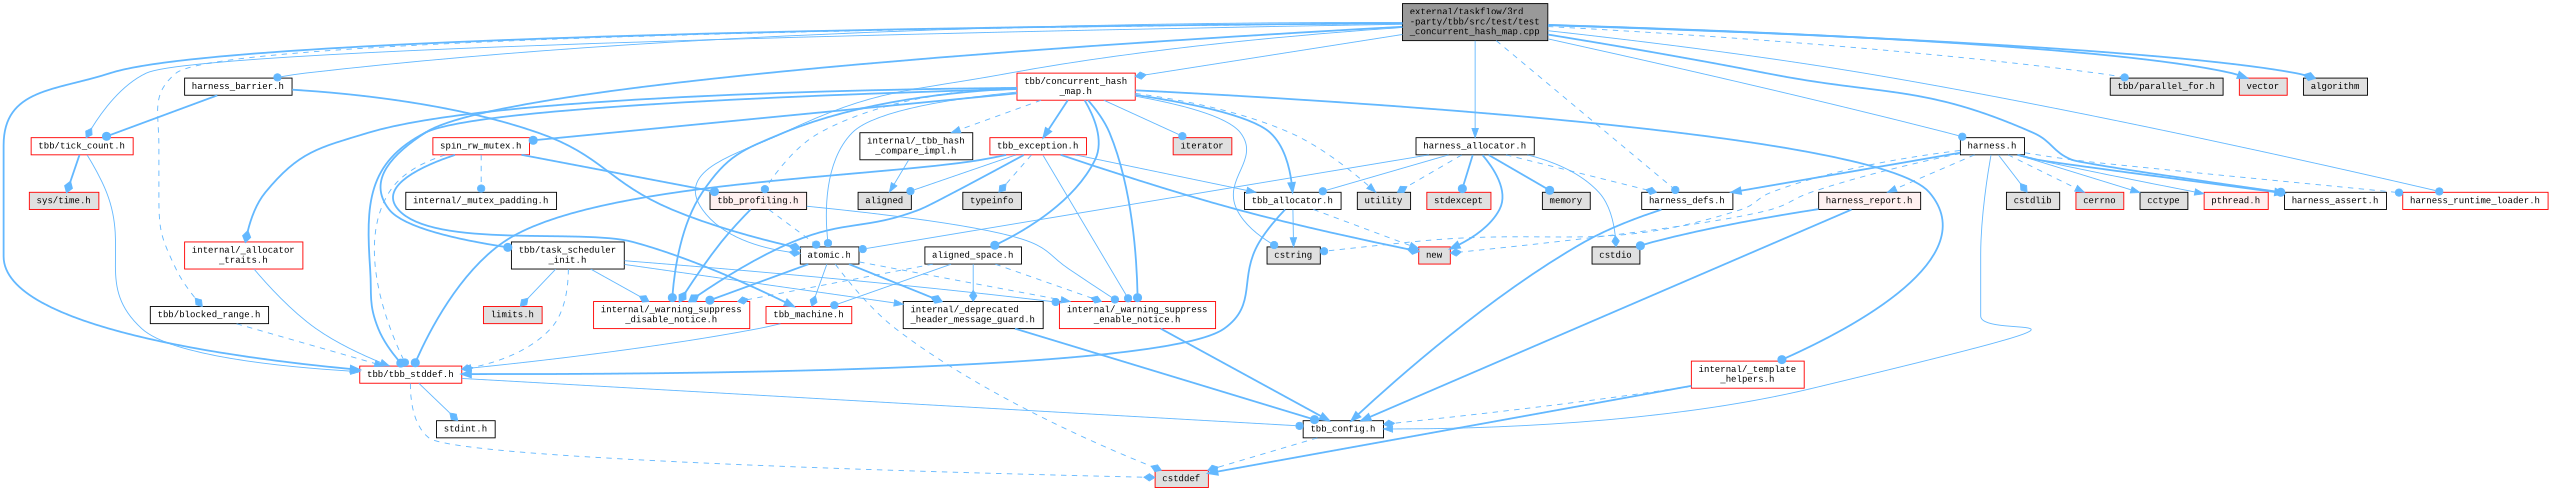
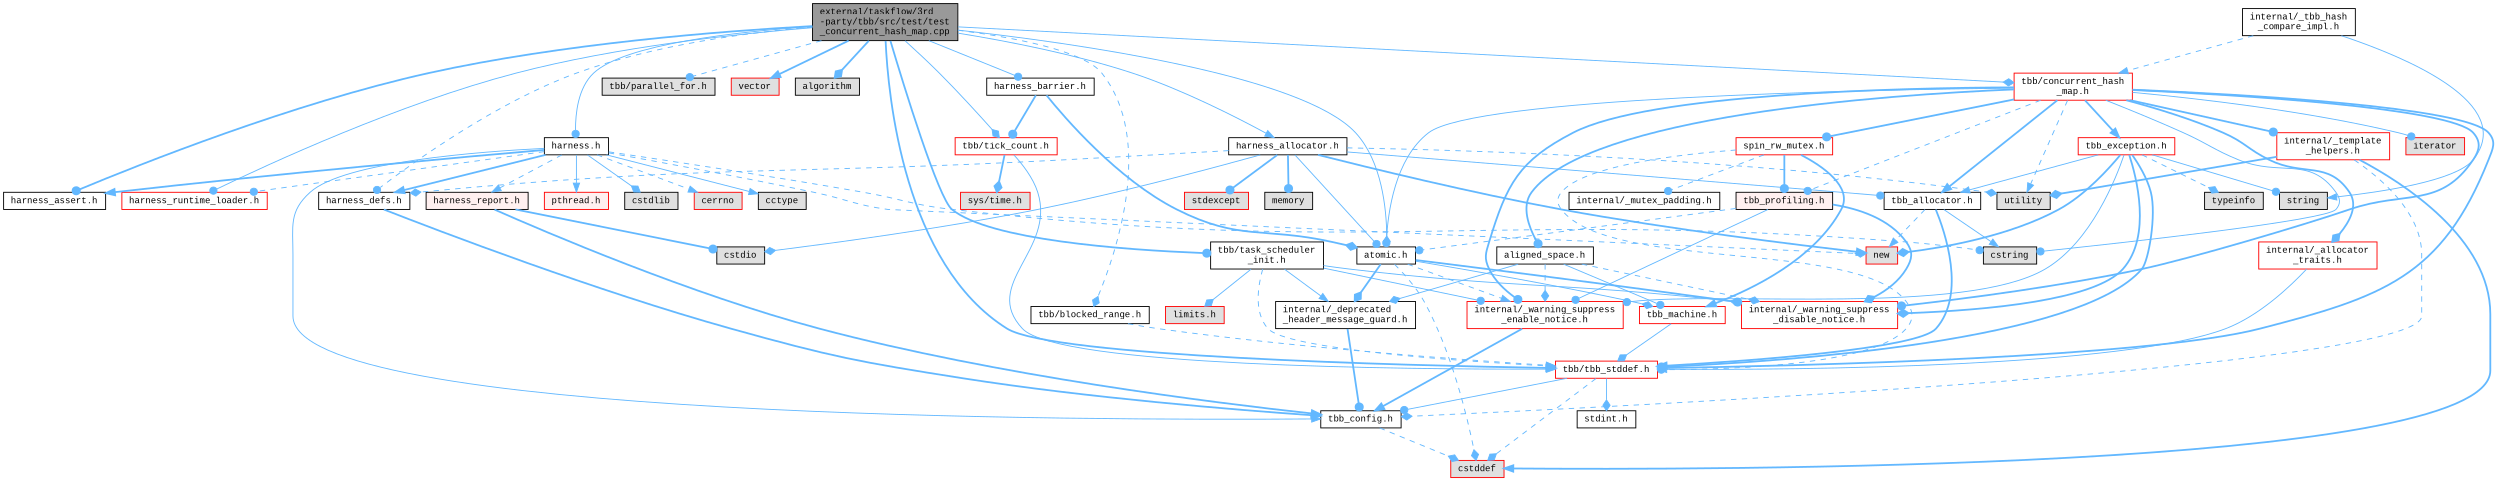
  digraph {
    fontname="Liberation Mono"
    node [color=black fillcolor=white fontname="Liberation Mono" fontsize=10 shape=box style=filled]
    edge [arrowhead=dot color=steelblue1 fontname="Liberation Mono" fontsize=10 labelfontname=Helvetica labelfontsize=10 style=bold]
    n1 [fillcolor=grey60 fontcolor=black height=0.2 label="external/taskflow/3rd\l-party/tbb/src/test/test\l_concurrent_hash_map.cpp" width=0.4]
    n2 [color=red height=0.2 label="tbb/tbb_stddef.h" width=0.4]
    n3 [height=0.2 label="harness_assert.h" width=0.4]
    n4 [color=red height=0.2 label="tbb/concurrent_hash\l_map.h" width=0.4]
    n5 [height=0.2 label="atomic.h" width=0.4]
    n6 [color=red height=0.2 label="harness_runtime_loader.h" width=0.4]
    n7 [fillcolor="#E0E0E0" height=0.2 label="tbb/parallel_for.h" width=0.4]
    n8 [height=0.2 label="tbb/blocked_range.h" width=0.4]
    n9 [color=red height=0.2 label="tbb/tick_count.h" width=0.4]
    n10 [height=0.2 label="harness.h" width=0.4]
    n11 [height=0.2 label="harness_defs.h" width=0.4]
    n12 [height=0.2 label="harness_allocator.h" width=0.4]
    n13 [height=0.2 label="harness_barrier.h" width=0.4]
    n14 [color=red fillcolor="#E0E0E0" height=0.2 label=vector width=0.4]
    n15 [fillcolor="#E0E0E0" height=0.2 label=algorithm width=0.4]
    n16 [height=0.2 label="tbb/task_scheduler\l_init.h" width=0.4]
    n17 [height=0.2 label="tbb_config.h" width=0.4]
    n18 [color=red fillcolor="#E0E0E0" height=0.2 label=cstddef width=0.4]
    n19 [height=0.2 label="stdint.h" width=0.4]
    n20 [color=red height=0.2 label="internal/_warning_suppress\l_enable_notice.h" width=0.4]
    n21 [color=red fillcolor="#E0E0E0" height=0.2 label=iterator width=0.4]
    n22 [fillcolor="#E0E0E0" height=0.2 label=utility width=0.4]
    n23 [fillcolor="#E0E0E0" height=0.2 label=cstring width=0.4]
    n24 [height=0.2 label="tbb_allocator.h" width=0.4]
    n25 [color=red height=0.2 label="spin_rw_mutex.h" width=0.4]
    n26 [fillcolor="#FFF0F0" height=0.2 label="tbb_profiling.h" width=0.4]
    n27 [color=red height=0.2 label="internal/_warning_suppress\l_disable_notice.h" width=0.4]
    n28 [color=red height=0.2 label="tbb_exception.h" width=0.4]
    n29 [height=0.2 label="aligned_space.h" width=0.4]
    n30 [height=0.2 label="internal/_tbb_hash\l_compare_impl.h" width=0.4]
    n31 [color=red height=0.2 label="internal/_template\l_helpers.h" width=0.4]
    n32 [color=red height=0.2 label="internal/_allocator\l_traits.h" width=0.4]
    n33 [color=red height=0.2 label="tbb_machine.h" width=0.4]
    n34 [height=0.2 label="internal/_deprecated\l_header_message_guard.h" width=0.4]
    n35 [color=red fillcolor="#E0E0E0" height=0.2 label="sys/time.h" width=0.4]
    n36 [color=red fillcolor="#E0E0E0" height=0.2 label=new width=0.4]
    n37 [fillcolor="#E0E0E0" height=0.2 label=cstdlib width=0.4]
    n38 [color=red fillcolor="#E0E0E0" height=0.2 label=cerrno width=0.4]
    n39 [fillcolor="#E0E0E0" height=0.2 label=cctype width=0.4]
    n40 [color=red fillcolor="#FFF0F0" height=0.2 label="pthread.h" width=0.4]
    n41 [fillcolor="#FFF0F0" height=0.2 label="harness_report.h" width=0.4]
    n42 [fillcolor="#E0E0E0" height=0.2 label=cstdio width=0.4]
    n43 [fillcolor="#E0E0E0" height=0.2 label=memory width=0.4]
    n44 [color=red fillcolor="#E0E0E0" height=0.2 label=stdexcept width=0.4]
    n45 [color=red fillcolor="#E0E0E0" height=0.2 label="limits.h" width=0.4]
    n46 [height=0.2 label="internal/_mutex_padding.h" width=0.4]
-   n47 [fillcolor="#E0E0E0" height=0.2 label=aligned width=0.4]
+   n47 [fillcolor="#E0E0E0" height=0.2 label=string width=0.4]
    n48 [fillcolor="#E0E0E0" height=0.2 label=typeinfo width=0.4]
    n1 -> n2 [arrowhead=normal]
    n1 -> n3
    n1 -> n4 [arrowhead=diamond style=solid]
    n1 -> n5 [arrowhead=diamond style=solid]
    n1 -> n6 [style=solid]
    n1 -> n7 [style=dashed]
    n1 -> n8 [arrowhead=diamond style=dashed]
    n1 -> n9 [arrowhead=diamond style=solid]
    n1 -> n10 [style=solid]
    n1 -> n11 [style=dashed]
    n1 -> n12 [arrowhead=normal style=solid]
    n1 -> n13 [style=solid]
    n1 -> n14 [arrowhead=normal]
    n1 -> n15 [arrowhead=diamond]
    n1 -> n16
    n2 -> n17 [style=solid]
    n2 -> n18 [arrowhead=diamond style=dashed]
    n2 -> n19 [arrowhead=diamond style=solid]
    n4 -> n2
    n4 -> n5 [style=solid]
    n4 -> n20
    n4 -> n21 [style=solid]
    n4 -> n22 [arrowhead=normal style=dashed]
    n4 -> n23 [style=solid]
    n4 -> n24 [arrowhead=normal]
    n4 -> n25
    n4 -> n26 [style=dashed]
    n4 -> n27
    n4 -> n28 [arrowhead=normal]
    n4 -> n29
-   n4 -> n30 [arrowhead=normal style=dashed]
+   n30 -> n4 [arrowhead=normal style=dashed]
    n4 -> n31
    n4 -> n32 [arrowhead=diamond]
    n5 -> n18 [arrowhead=diamond style=dashed]
    n5 -> n20 [arrowhead=normal style=dashed]
    n5 -> n27
    n5 -> n33 [arrowhead=diamond style=solid]
    n5 -> n34 [arrowhead=diamond]
    n8 -> n2 [arrowhead=normal style=dashed]
    n9 -> n2 [arrowhead=normal style=solid]
    n9 -> n35 [arrowhead=diamond]
    n10 -> n3 [arrowhead=normal]
    n10 -> n6 [style=dashed]
    n10 -> n11 [arrowhead=normal]
    n10 -> n17 [arrowhead=normal style=solid]
    n10 -> n23 [style=dashed]
    n10 -> n36 [arrowhead=diamond style=dashed]
    n10 -> n37 [arrowhead=diamond style=solid]
    n10 -> n38 [arrowhead=normal style=dashed]
    n10 -> n39 [arrowhead=normal style=solid]
    n10 -> n40 [arrowhead=normal style=solid]
    n10 -> n41 [arrowhead=normal style=dashed]
    n11 -> n17 [arrowhead=normal]
    n12 -> n5 [style=solid]
    n12 -> n11 [arrowhead=diamond style=dashed]
    n12 -> n22 [arrowhead=diamond style=dashed]
    n12 -> n24 [style=solid]
    n12 -> n36 [arrowhead=normal]
    n12 -> n42 [arrowhead=diamond style=solid]
    n12 -> n43
    n12 -> n44
    n13 -> n5 [arrowhead=diamond]
    n13 -> n9
    n16 -> n2 [arrowhead=normal style=dashed]
    n16 -> n20 [style=solid]
    n16 -> n27 [arrowhead=diamond style=solid]
    n16 -> n34 [arrowhead=normal style=solid]
    n16 -> n45 [arrowhead=diamond style=solid]
    n17 -> n18 [arrowhead=diamond style=dashed]
    n20 -> n17 [arrowhead=normal]
    n24 -> n2 [arrowhead=normal]
    n24 -> n23 [arrowhead=normal style=solid]
    n24 -> n36 [arrowhead=normal style=dashed]
    n25 -> n2 [style=dashed]
    n25 -> n26
    n25 -> n33 [arrowhead=normal]
    n25 -> n46 [style=dashed]
    n26 -> n5 [style=dashed]
    n26 -> n20 [style=solid]
    n26 -> n27 [arrowhead=diamond]
    n28 -> n2
    n28 -> n20 [style=solid]
    n28 -> n24 [arrowhead=normal style=solid]
    n28 -> n27 [arrowhead=diamond]
    n28 -> n36 [arrowhead=diamond]
    n28 -> n47 [style=solid]
    n28 -> n48 [arrowhead=diamond style=dashed]
    n29 -> n20 [arrowhead=diamond style=dashed]
    n29 -> n27 [arrowhead=diamond style=dashed]
    n29 -> n33 [style=solid]
    n29 -> n34 [arrowhead=diamond style=solid]
    n30 -> n47 [arrowhead=normal style=solid]
    n31 -> n17 [arrowhead=diamond style=dashed]
    n31 -> n18 [arrowhead=normal]
+   n31 -> n22 [arrowhead=diamond]
    n32 -> n2 [arrowhead=normal style=solid]
    n33 -> n2 [arrowhead=diamond style=solid]
    n34 -> n17
    n41 -> n17 [arrowhead=normal]
    n41 -> n42
  }
